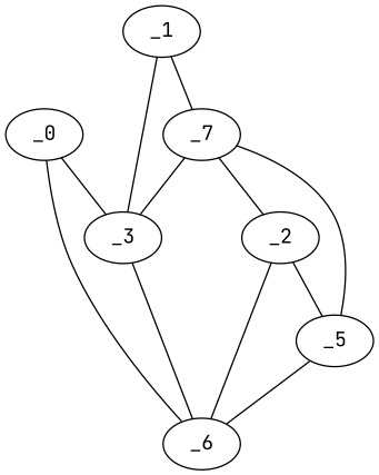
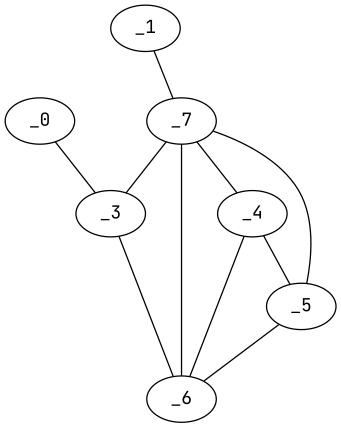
  graph {
    fontname="JetBrains Mono"
    node [fontname="JetBrains Mono"]
    edge [fontname="JetBrains Mono" valence=1]
    _0 [x=44 y=43]
    _3 [x=65 y=80]
    _1 [x=55 y=44]
    n4 [label=_7 x=64 y=47]
    _6 [x=96 y=66]
-   _4 [x=78 y=75 label=_2]
+   _4 [x=78 y=75]
    _5 [x=91 y=68]
    _0 -- _3
    _3 -- _6
-   _1 -- _3
    _1 -- n4
    n4 -- _3 [valence=2]
-   _0 -- _6
+   n4 -- _6
    n4 -- _4 [valence=2]
    n4 -- _5
    _4 -- _6
    _4 -- _5 [valence=2]
    _5 -- _6 [valence=2]
  }
